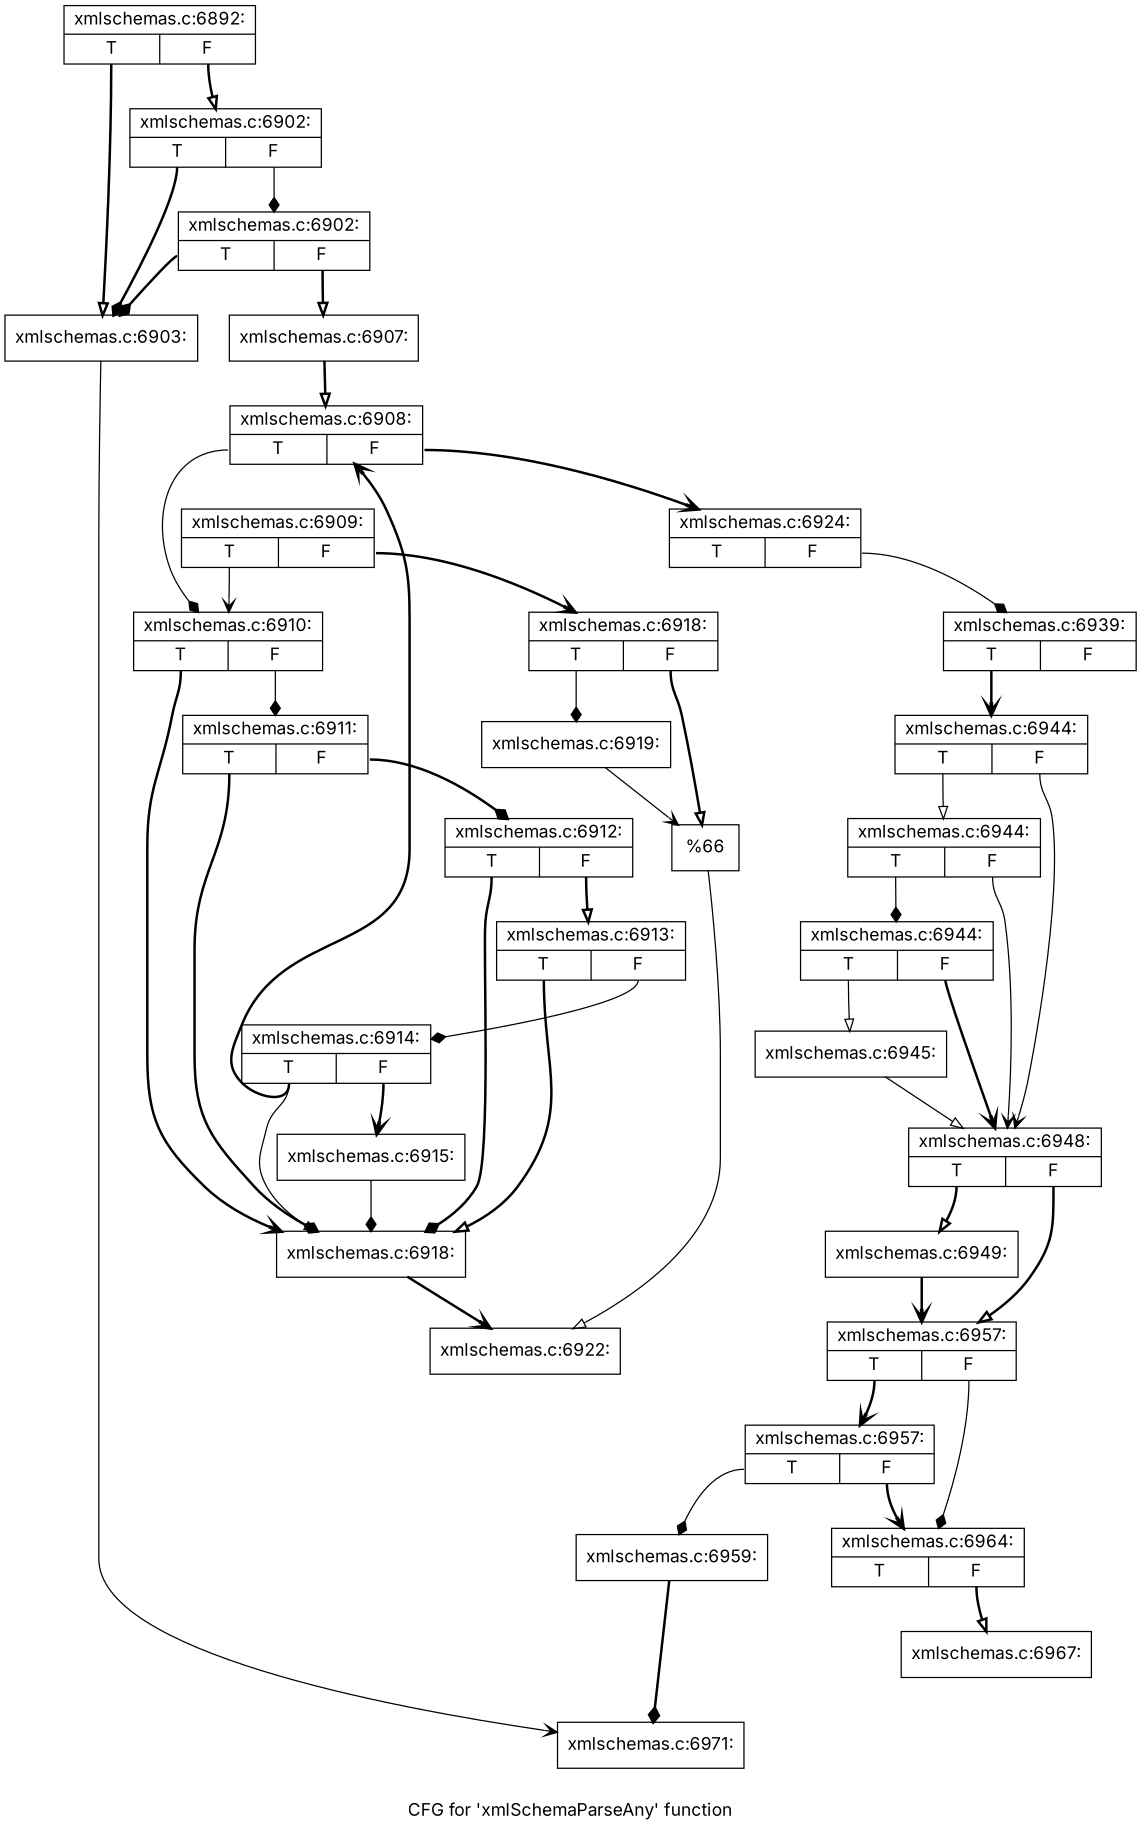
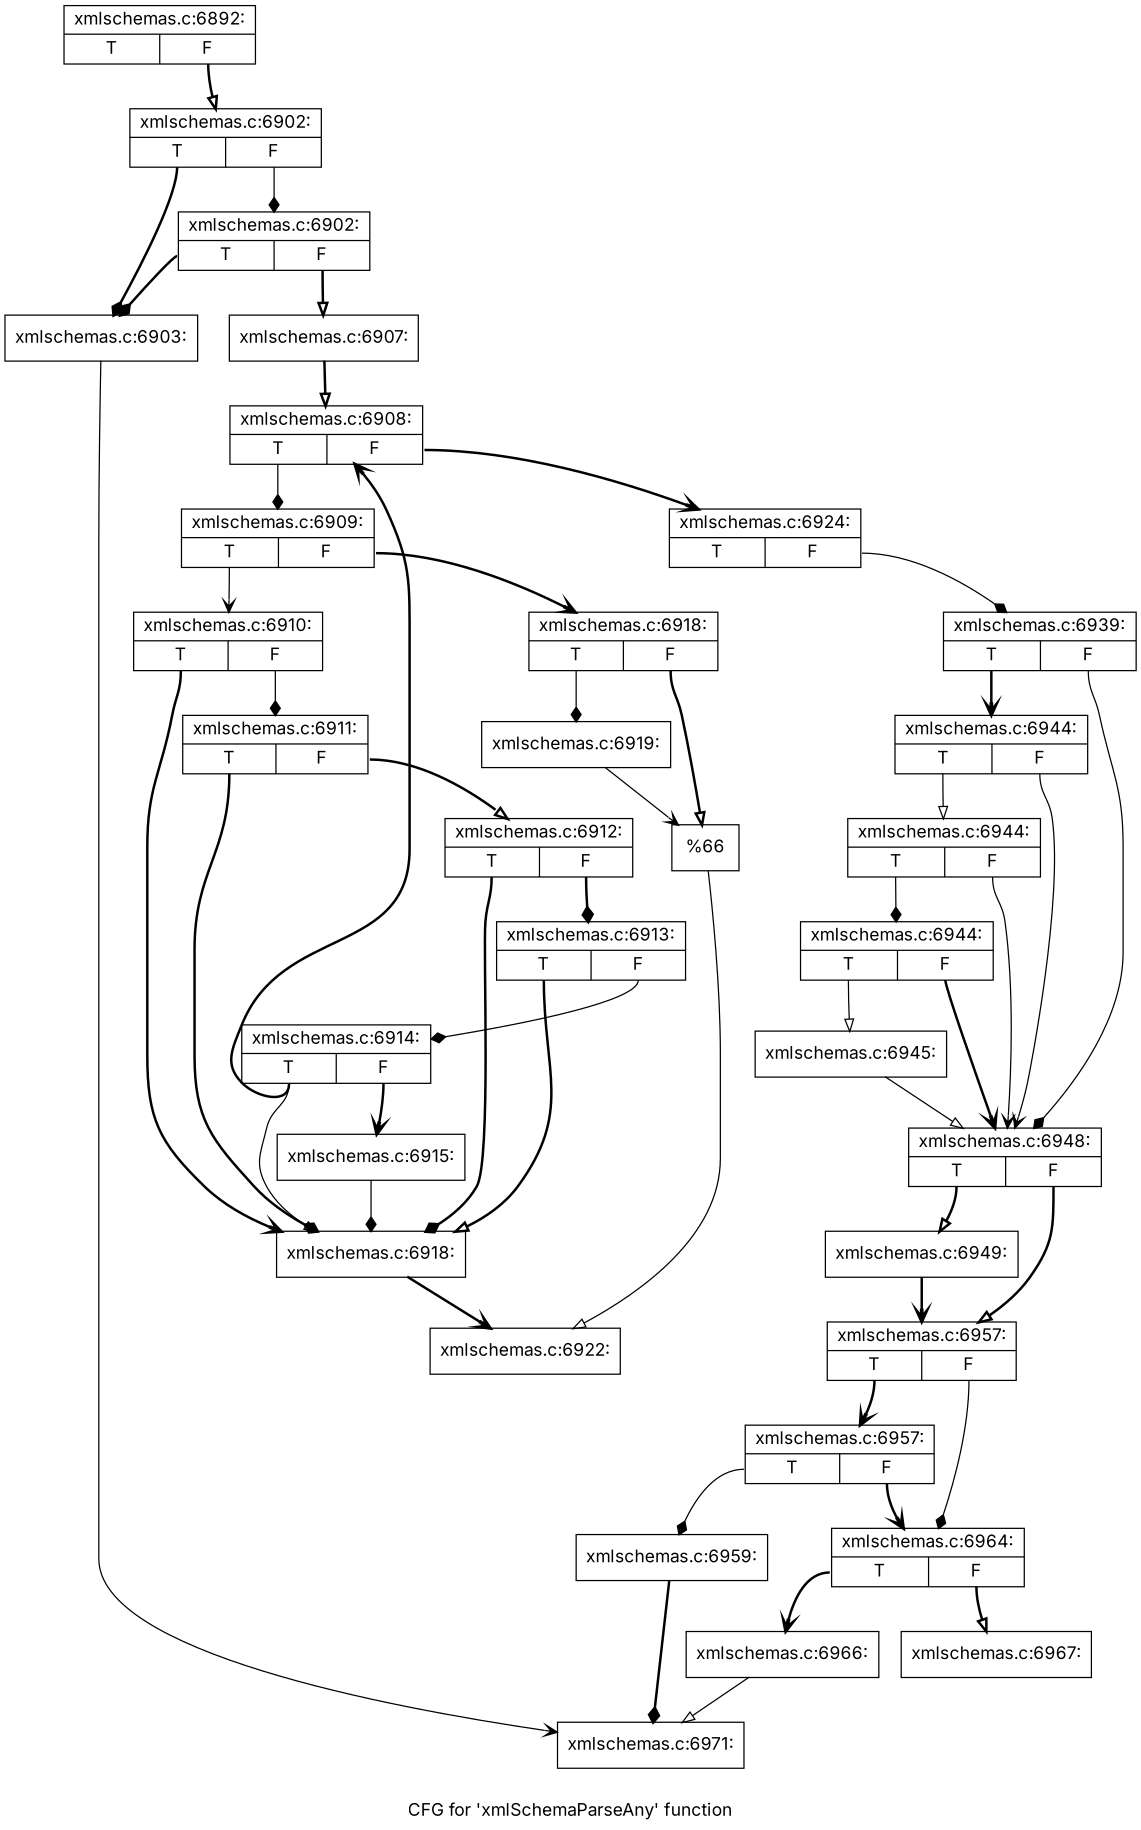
  digraph {
    fontname=Inter
    label="CFG for 'xmlSchemaParseAny' function"
    node [fontname=Inter shape=record]
    edge [arrowhead=vee fontname=Inter style=bold tailport=s0]
    n1 [label="{xmlschemas.c:6892:|{<s0>T|<s1>F}}"]
    n2 [label="{xmlschemas.c:6903:}"]
    n3 [label="{xmlschemas.c:6902:|{<s0>T|<s1>F}}"]
    n4 [label="{xmlschemas.c:6971:}"]
    n5 [label="{xmlschemas.c:6902:|{<s0>T|<s1>F}}"]
    n6 [label="{xmlschemas.c:6907:}"]
    n7 [label="{xmlschemas.c:6908:|{<s0>T|<s1>F}}"]
    n8 [label="{xmlschemas.c:6909:|{<s0>T|<s1>F}}"]
    n9 [label="{xmlschemas.c:6924:|{<s0>T|<s1>F}}"]
    n10 [label="{xmlschemas.c:6910:|{<s0>T|<s1>F}}"]
    n11 [label="{xmlschemas.c:6918:|{<s0>T|<s1>F}}"]
    n12 [label="{xmlschemas.c:6939:|{<s0>T|<s1>F}}"]
    n13 [label="{xmlschemas.c:6918:}"]
    n14 [label="{xmlschemas.c:6911:|{<s0>T|<s1>F}}"]
    n15 [label="{xmlschemas.c:6919:}"]
    n16 [label="{%66}"]
    n17 [label="{xmlschemas.c:6944:|{<s0>T|<s1>F}}"]
    n18 [label="{xmlschemas.c:6948:|{<s0>T|<s1>F}}"]
    n19 [label="{xmlschemas.c:6922:}"]
    n20 [label="{xmlschemas.c:6912:|{<s0>T|<s1>F}}"]
    n21 [label="{xmlschemas.c:6913:|{<s0>T|<s1>F}}"]
    n22 [label="{xmlschemas.c:6914:|{<s0>T|<s1>F}}"]
    n23 [label="{xmlschemas.c:6915:}"]
    n24 [label="{xmlschemas.c:6944:|{<s0>T|<s1>F}}"]
    n25 [label="{xmlschemas.c:6949:}"]
    n26 [label="{xmlschemas.c:6957:|{<s0>T|<s1>F}}"]
    n27 [label="{xmlschemas.c:6944:|{<s0>T|<s1>F}}"]
    n28 [label="{xmlschemas.c:6957:|{<s0>T|<s1>F}}"]
    n29 [label="{xmlschemas.c:6964:|{<s0>T|<s1>F}}"]
    n30 [label="{xmlschemas.c:6945:}"]
    n31 [label="{xmlschemas.c:6959:}"]
+   n32 [label="{xmlschemas.c:6966:}"]
    n33 [label="{xmlschemas.c:6967:}"]
-   n1 -> n2 [arrowhead=onormal]
    n1 -> n3 [arrowhead=onormal tailport=s1]
    n2 -> n4 [style=solid]
    n3 -> n2 [arrowhead=diamond]
    n3 -> n5 [arrowhead=diamond style=solid tailport=s1]
    n5 -> n2 [arrowhead=diamond]
    n5 -> n6 [arrowhead=onormal tailport=s1]
    n6 -> n7 [arrowhead=onormal]
-   n7 -> n10 [arrowhead=diamond style=solid]
+   n7 -> n8 [arrowhead=diamond style=solid]
    n7 -> n9 [tailport=s1]
    n8 -> n10 [style=solid]
    n8 -> n11 [tailport=s1]
    n9 -> n12 [arrowhead=diamond style=solid tailport=s1]
    n10 -> n13
    n10 -> n14 [arrowhead=diamond style=solid tailport=s1]
    n11 -> n15 [arrowhead=diamond style=solid]
    n11 -> n16 [arrowhead=onormal tailport=s1]
    n12 -> n17
+   n12 -> n18 [arrowhead=diamond style=solid tailport=s1]
    n13 -> n19
    n14 -> n13 [arrowhead=diamond]
-   n14 -> n20 [arrowhead=diamond tailport=s1]
+   n14 -> n20 [arrowhead=onormal tailport=s1]
    n15 -> n16 [style=solid]
    n16 -> n19 [arrowhead=onormal style=solid]
    n17 -> n18 [style=solid tailport=s1]
    n17 -> n24 [arrowhead=onormal style=solid]
    n18 -> n25 [arrowhead=onormal]
    n18 -> n26 [arrowhead=onormal tailport=s1]
    n20 -> n13 [arrowhead=diamond]
-   n20 -> n21 [arrowhead=onormal tailport=s1]
+   n20 -> n21 [arrowhead=diamond tailport=s1]
    n21 -> n13 [arrowhead=onormal]
    n21 -> n22 [arrowhead=diamond style=solid tailport=s1]
    n22 -> n7
    n22 -> n13 [arrowhead=onormal style=solid]
    n22 -> n23 [tailport=s1]
    n23 -> n13 [arrowhead=diamond style=solid]
    n24 -> n18 [style=solid tailport=s1]
    n24 -> n27 [arrowhead=diamond style=solid]
    n25 -> n26
    n26 -> n28
    n26 -> n29 [arrowhead=diamond style=solid tailport=s1]
    n27 -> n18 [tailport=s1]
    n27 -> n30 [arrowhead=onormal style=solid]
    n28 -> n29 [tailport=s1]
    n28 -> n31 [arrowhead=diamond style=solid]
+   n29 -> n32
    n29 -> n33 [arrowhead=onormal tailport=s1]
    n30 -> n18 [arrowhead=onormal style=solid]
    n31 -> n4 [arrowhead=diamond]
+   n32 -> n4 [arrowhead=onormal style=solid]
  }
